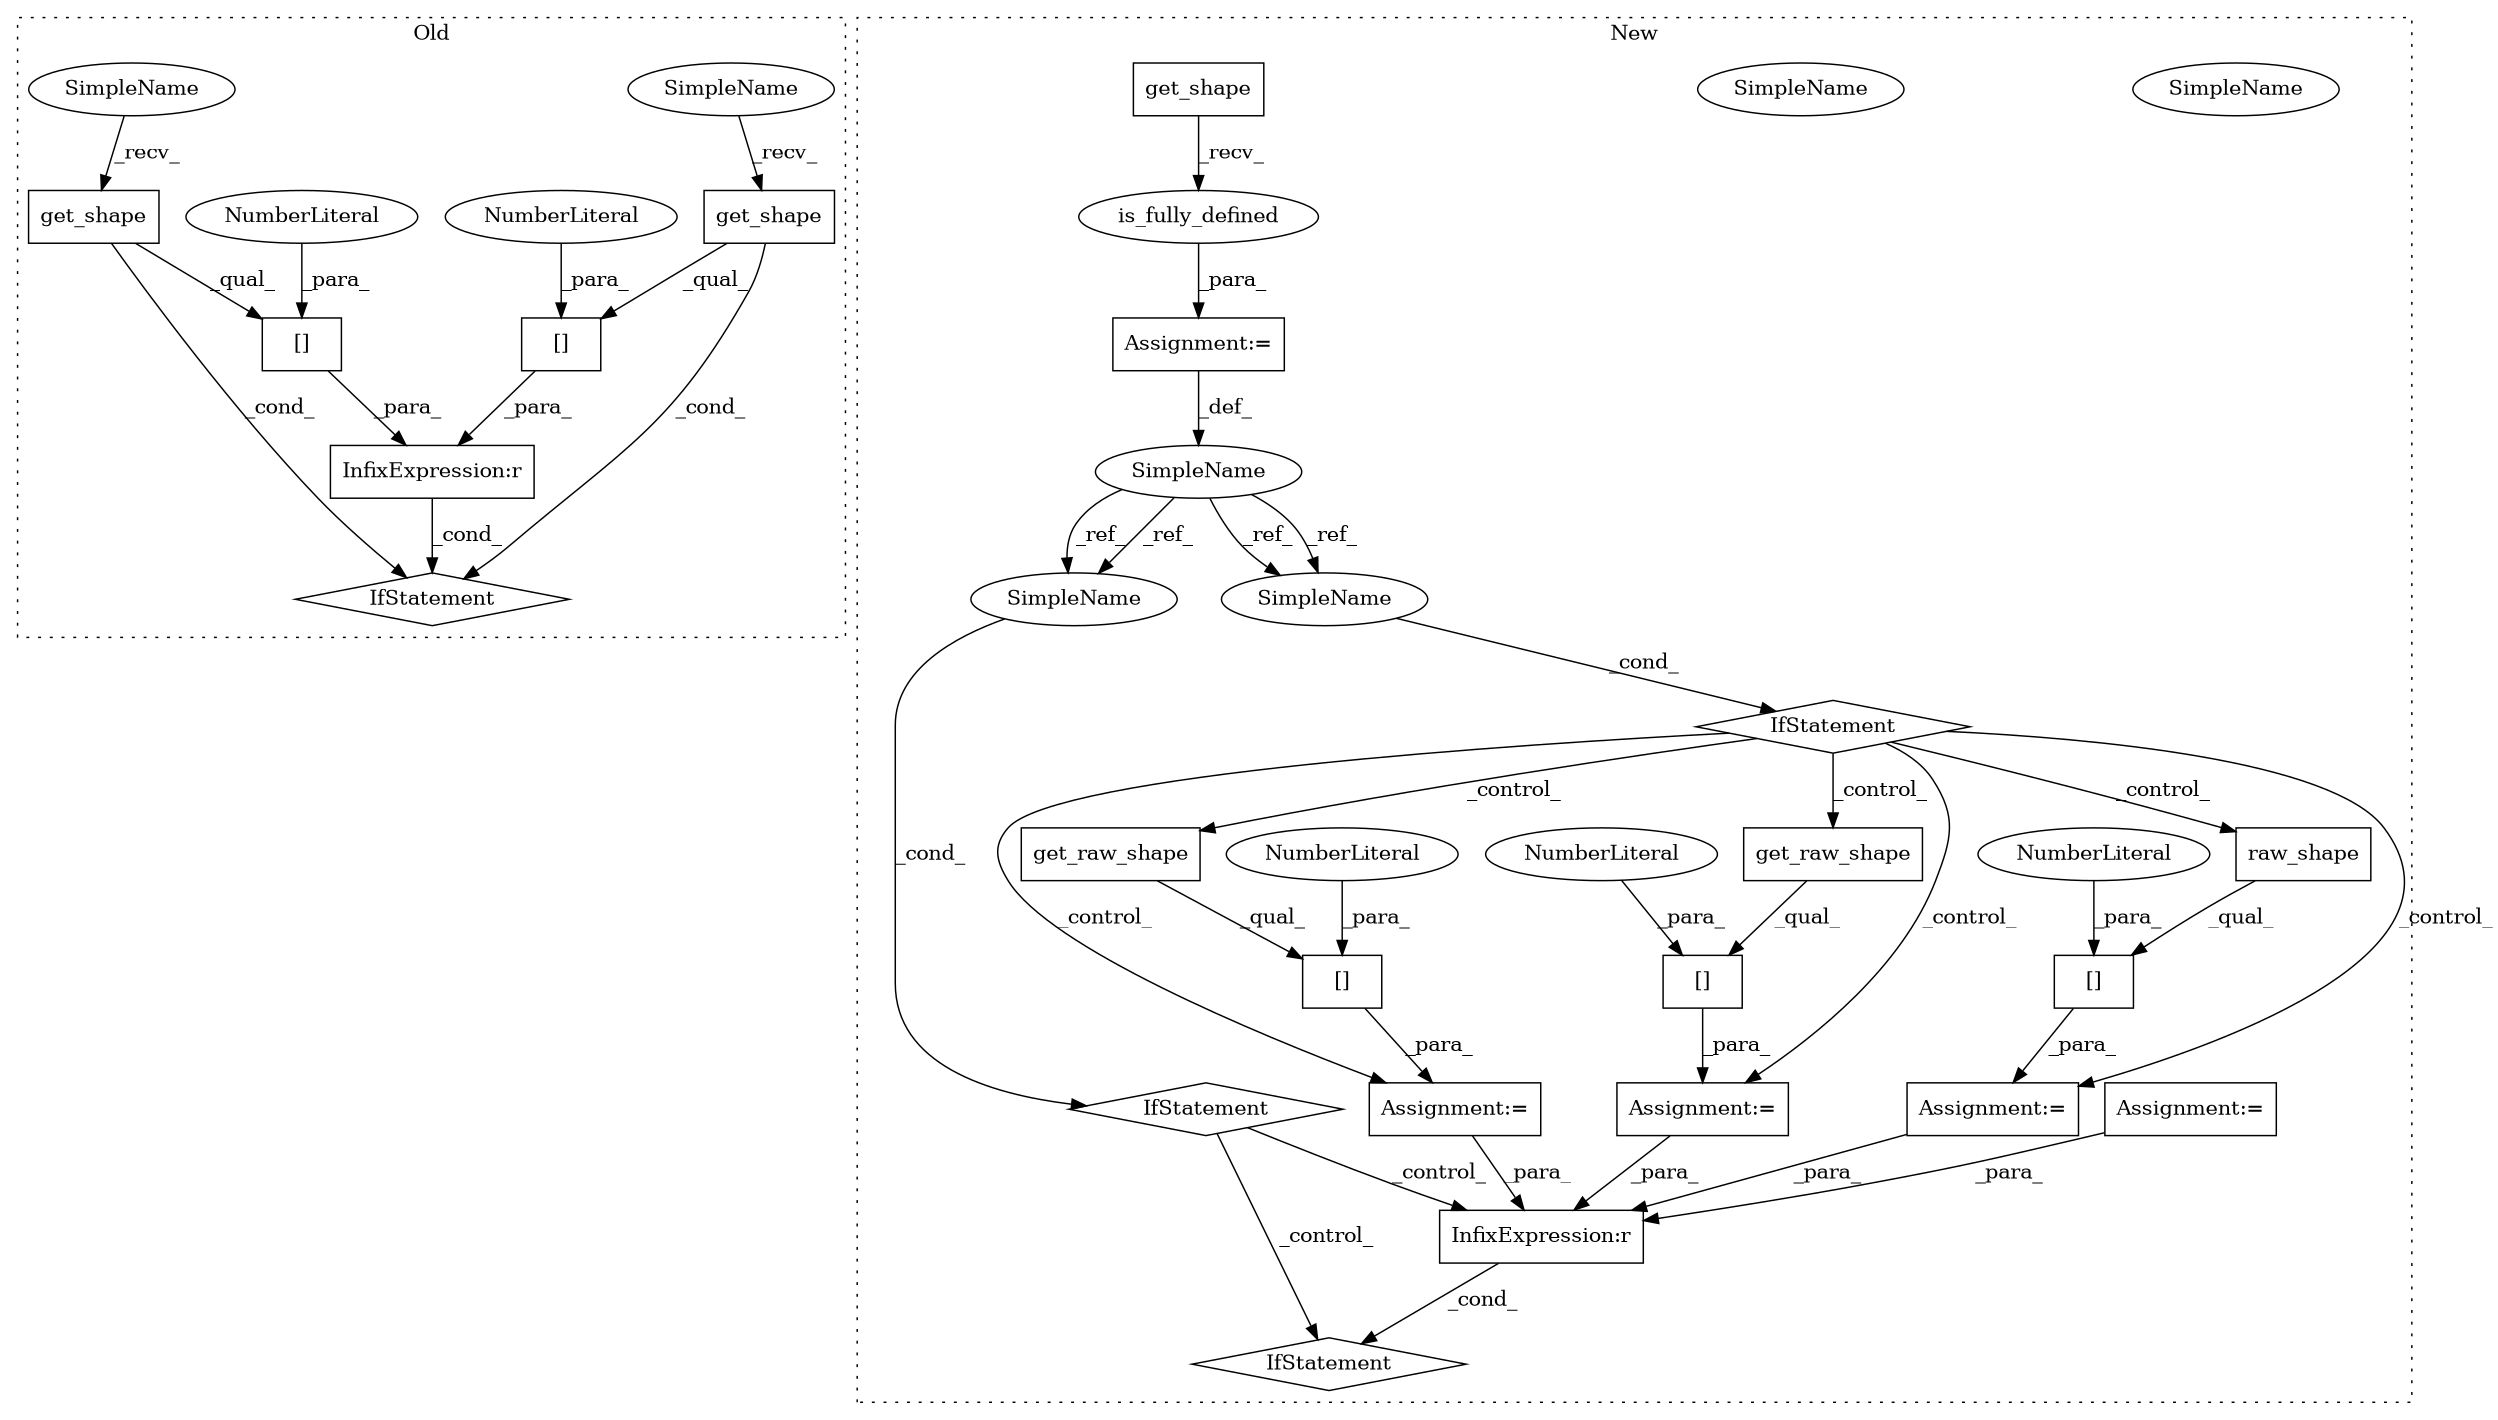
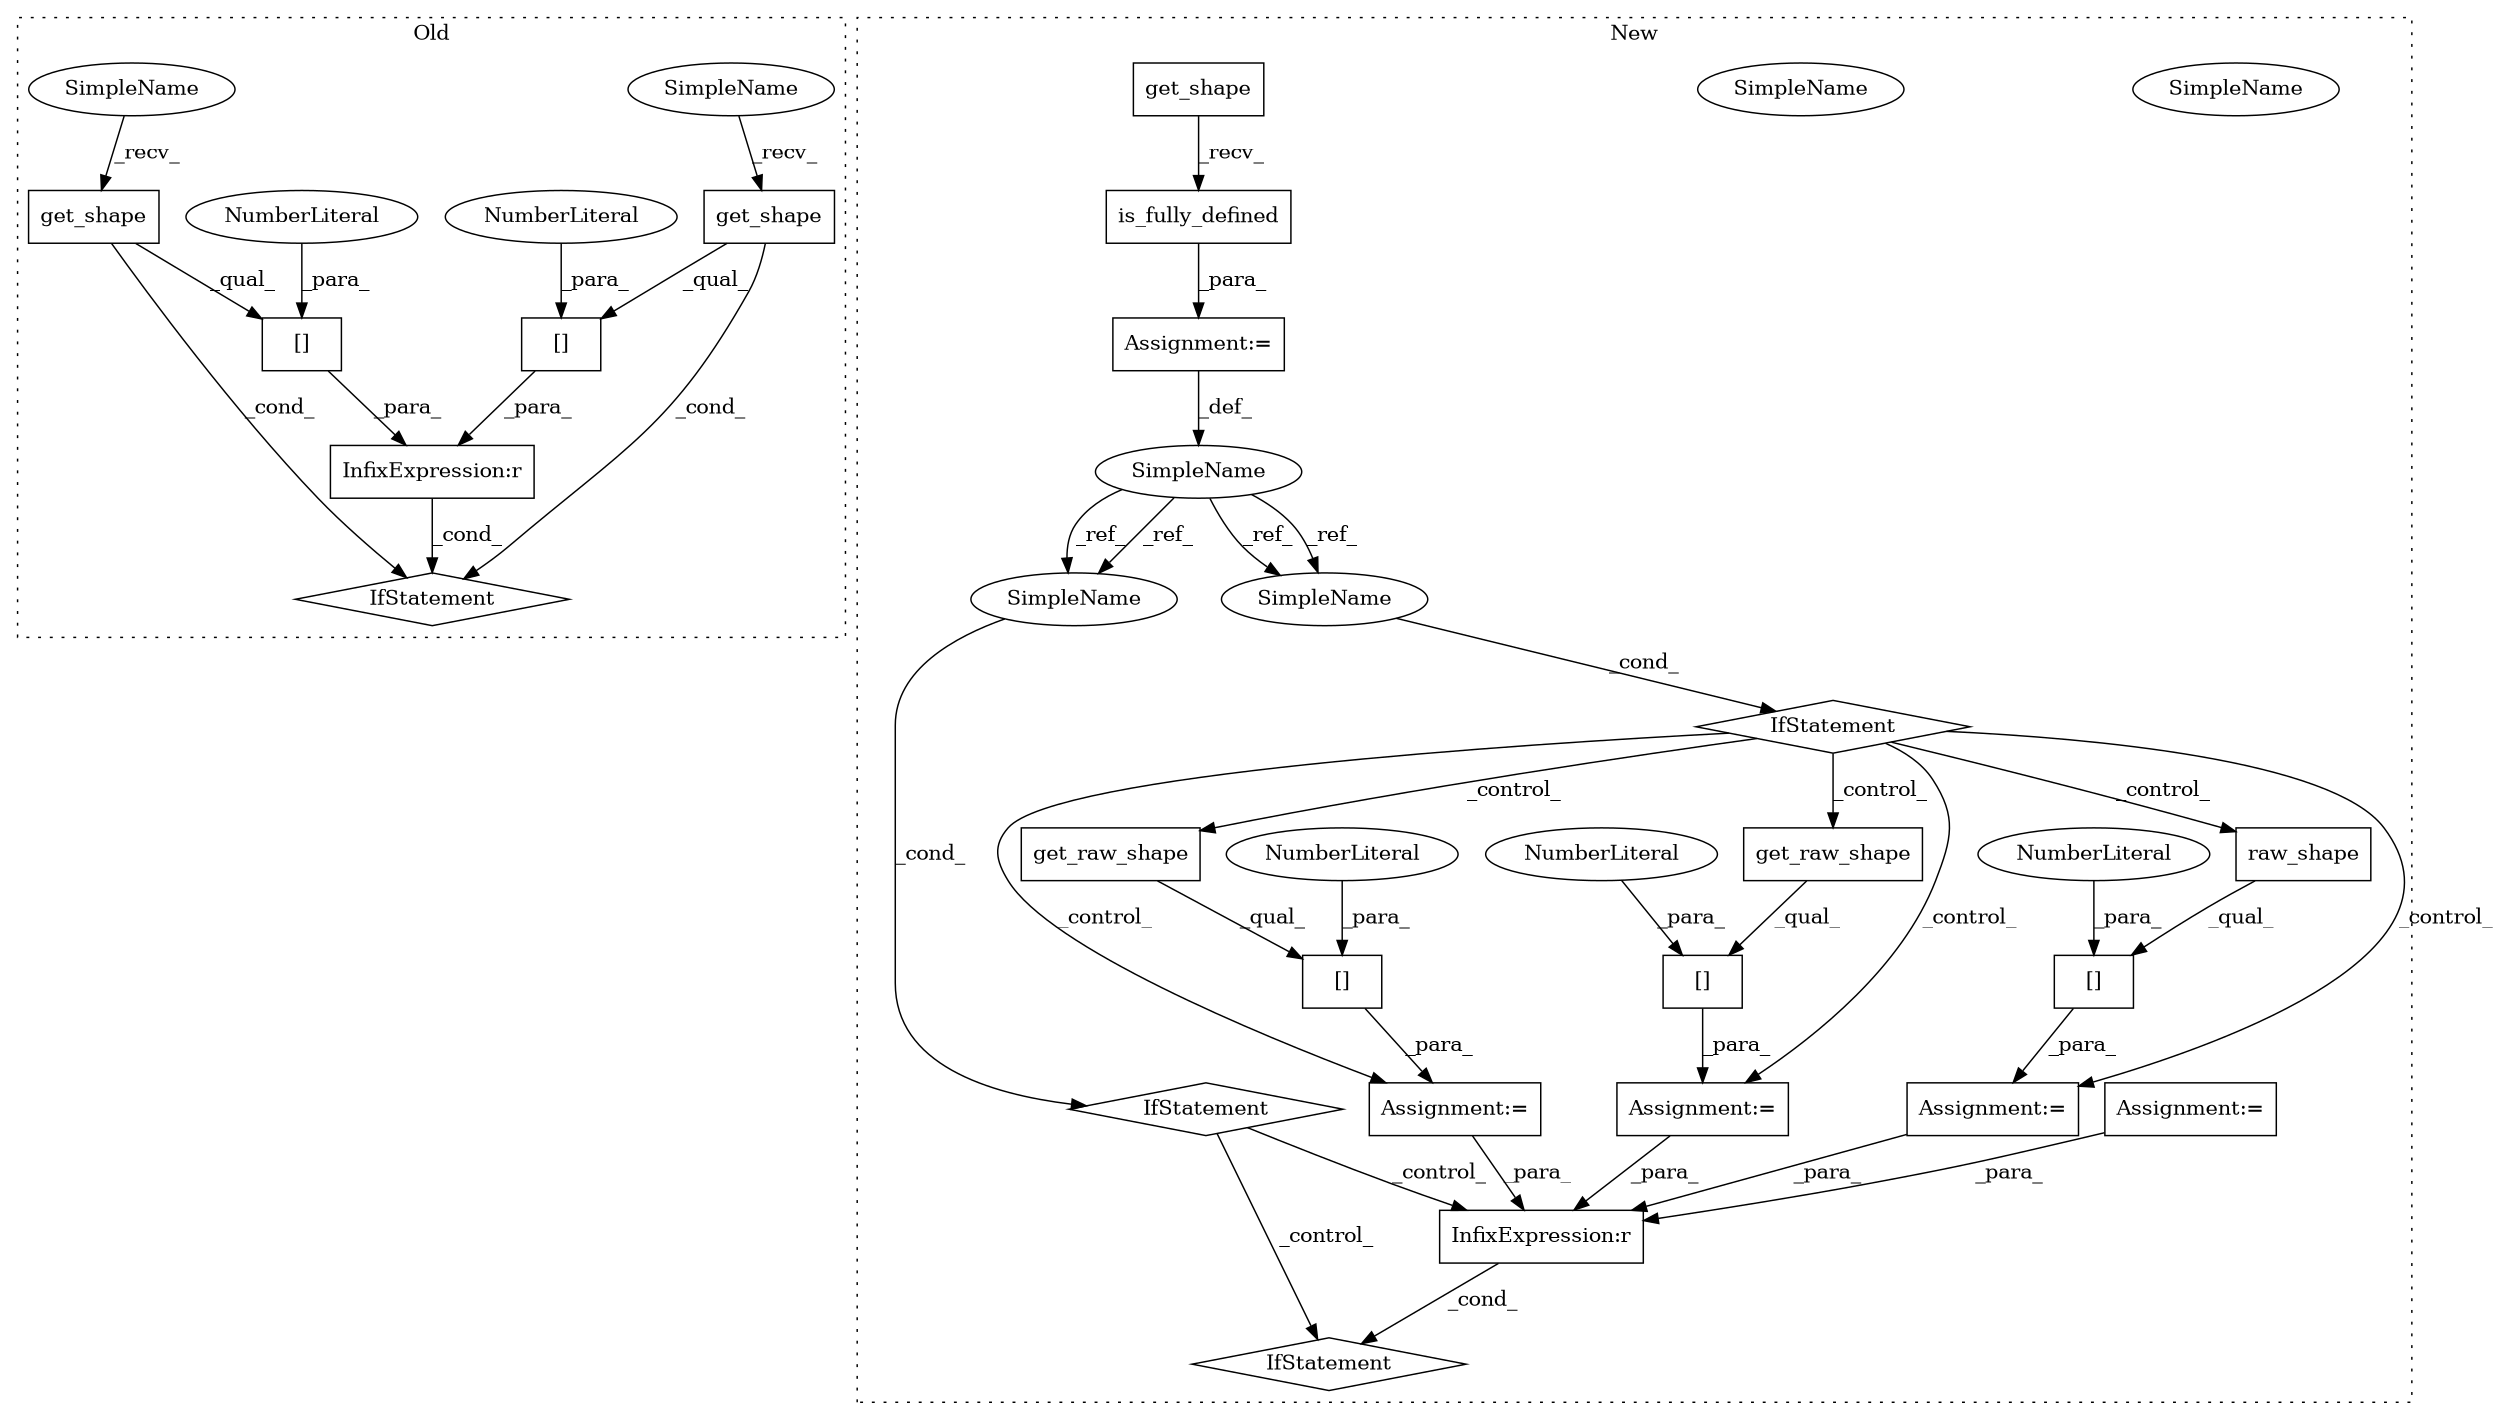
  digraph {
    node [a=32 l=1 s=2927 shape=box]
    n1 [l=11 label=get_shape]
    n2 [a=2 l="17,1" label="[]" s="2922,2940"]
    n3 [a=34 label=NumberLiteral s=2939 shape=ellipse]
    n4 [a=27 l=4 label="InfixExpression:r" s=2941]
    n5 [a=2 l="17,1" label="[]" s="2945,2963"]
    n6 [a=34 label=NumberLiteral s=2962 shape=ellipse]
    n7 [l=11 label=get_shape s=2950]
    n8 [a=25 l="4,2" label=IfStatement s="2918,2964" shape=diamond]
    n9 [a=42 l=4 label=SimpleName s=2945 shape=ellipse]
    n10 [a=42 l=4 label=SimpleName s=2922 shape=ellipse]
    n11 [l="10,1" label=raw_shape s="3333,3349"]
    n12 [a=42 l=14 label=SimpleName s=3140 shape=ellipse]
    n13 [a=27 l=4 label="InfixExpression:r" s=3405]
    n14 [l=15 label=get_raw_shape s=3284]
    n15 [a=25 l="4,2" label=IfStatement s="3198,3216" shape=diamond]
    n16 [l=15 label=get_raw_shape s=3242]
    n17 [a=25 l="4,2" label=IfStatement s="3365,3383" shape=diamond]
    n18 [a=2 l="18,1" label="[]" s="3333,3352"]
    n19 [a=34 label=NumberLiteral s=3351 shape=ellipse]
    n20 [a=2 l="23,1" label="[]" s="3235,3259"]
    n21 [a=34 label=NumberLiteral s=3258 shape=ellipse]
    n22 [a=2 l="23,1" label="[]" s="3277,3301"]
    n23 [a=34 label=NumberLiteral s=3300 shape=ellipse]
    n24 [a=42 l=14 label=SimpleName s=3202 shape=ellipse]
    n25 [a=42 l=14 label=SimpleName s=3369 shape=ellipse]
    n26 [l=11 label=get_shape s=3162]
-   n27 [l=18 label=is_fully_defined s=3174 shape=ellipse]
+   n27 [l=18 label=is_fully_defined s=3174]
    n28 [a=25 l="4,2" label=IfStatement s="3393,3417" shape=diamond]
    n29 [a=7 l=8 label="Assignment:="]
    n30 [a=7 label="Assignment:=" s=3234]
    n31 [a=7 label="Assignment:=" s=3276]
    n32 [a=7 label="Assignment:=" s=3332]
    n33 [a=7 label="Assignment:=" s=3154]
    n34 [a=42 l=14 label=SimpleName s=3369 shape=ellipse]
    n35 [a=42 l=14 label=SimpleName s=3202 shape=ellipse]
    subgraph cluster_1 {
      label=Old
      style=dotted
      n1
      n2
      n3
      n4
      n5
      n6
      n7
      n8
      n9
      n10
    }
    subgraph cluster_2 {
      label=New
      style=dotted
      n11
      n12
      n13
      n14
      n15
      n16
      n17
      n18
      n19
      n20
      n21
      n22
      n23
      n24
      n25
      n26
      n27
      n28
      n29
      n30
      n31
      n32
      n33
      n34
      n35
    }
    n1 -> n2 [label=_qual_]
    n1 -> n8 [label=_cond_]
    n2 -> n4 [label=_para_]
    n3 -> n2 [label=_para_]
    n4 -> n8 [label=_cond_]
    n5 -> n4 [label=_para_]
    n6 -> n5 [label=_para_]
    n7 -> n5 [label=_qual_]
    n7 -> n8 [label=_cond_]
    n9 -> n7 [label=_recv_]
    n10 -> n1 [label=_recv_]
    n11 -> n18 [label=_qual_]
    n12 -> n34 [label=_ref_]
    n12 -> n34 [label=_ref_]
    n12 -> n35 [label=_ref_]
    n12 -> n35 [label=_ref_]
    n13 -> n28 [label=_cond_]
    n14 -> n22 [label=_qual_]
    n15 -> n11 [label=_control_]
    n15 -> n14 [label=_control_]
    n15 -> n16 [label=_control_]
    n15 -> n30 [label=_control_]
    n15 -> n31 [label=_control_]
    n15 -> n32 [label=_control_]
    n16 -> n20 [label=_qual_]
    n17 -> n13 [label=_control_]
    n17 -> n28 [label=_control_]
    n18 -> n32 [label=_para_]
    n19 -> n18 [label=_para_]
    n20 -> n30 [label=_para_]
    n21 -> n20 [label=_para_]
    n22 -> n31 [label=_para_]
    n23 -> n22 [label=_para_]
    n26 -> n27 [label=_recv_]
    n27 -> n33 [label=_para_]
    n29 -> n13 [label=_para_]
    n30 -> n13 [label=_para_]
    n31 -> n13 [label=_para_]
    n32 -> n13 [label=_para_]
    n33 -> n12 [label=_def_]
    n34 -> n17 [label=_cond_]
    n35 -> n15 [label=_cond_]
  }
